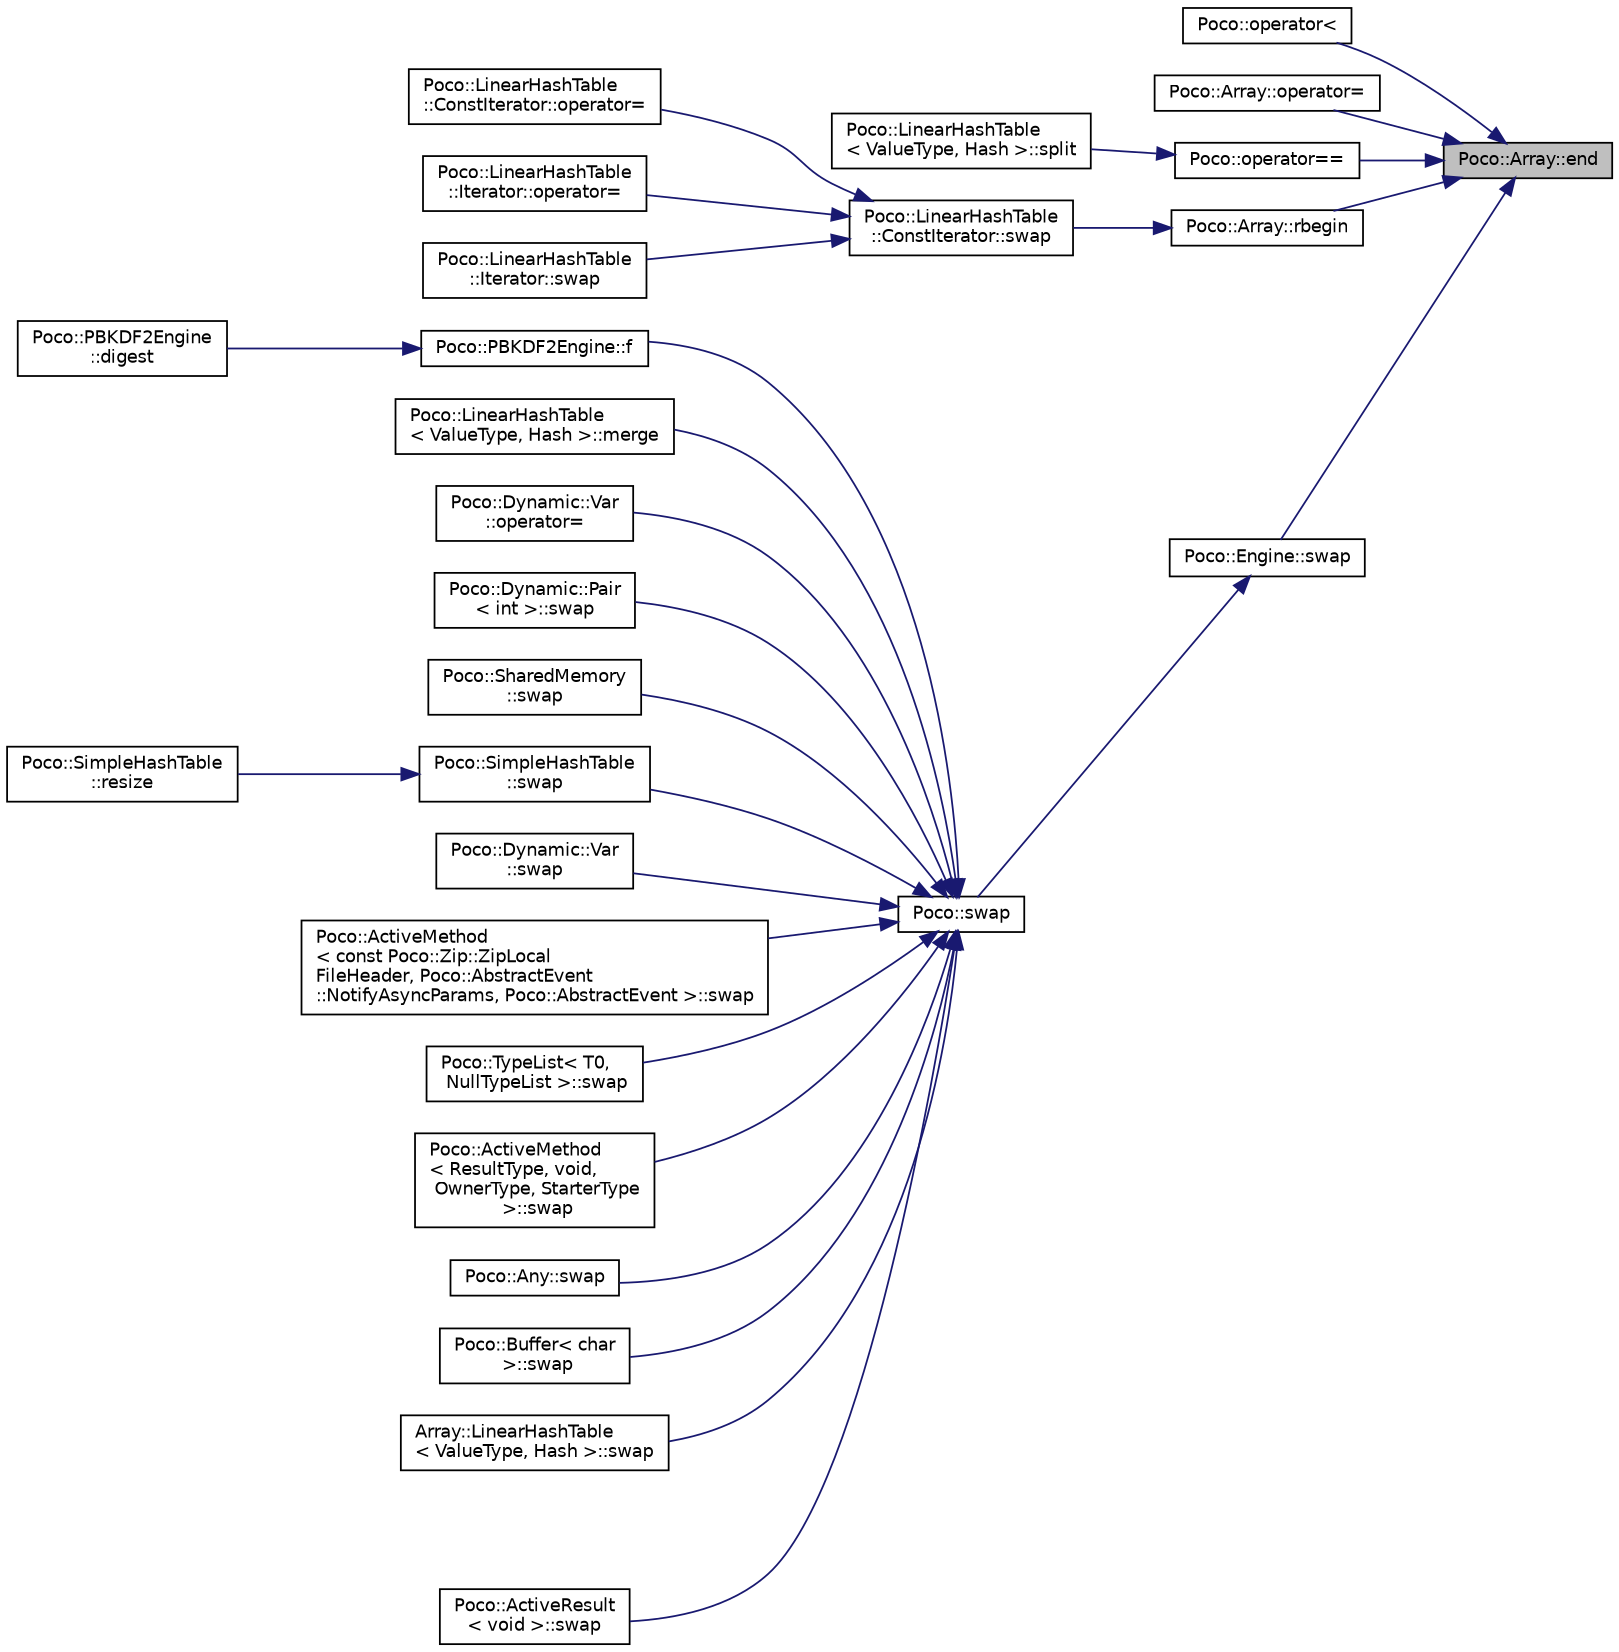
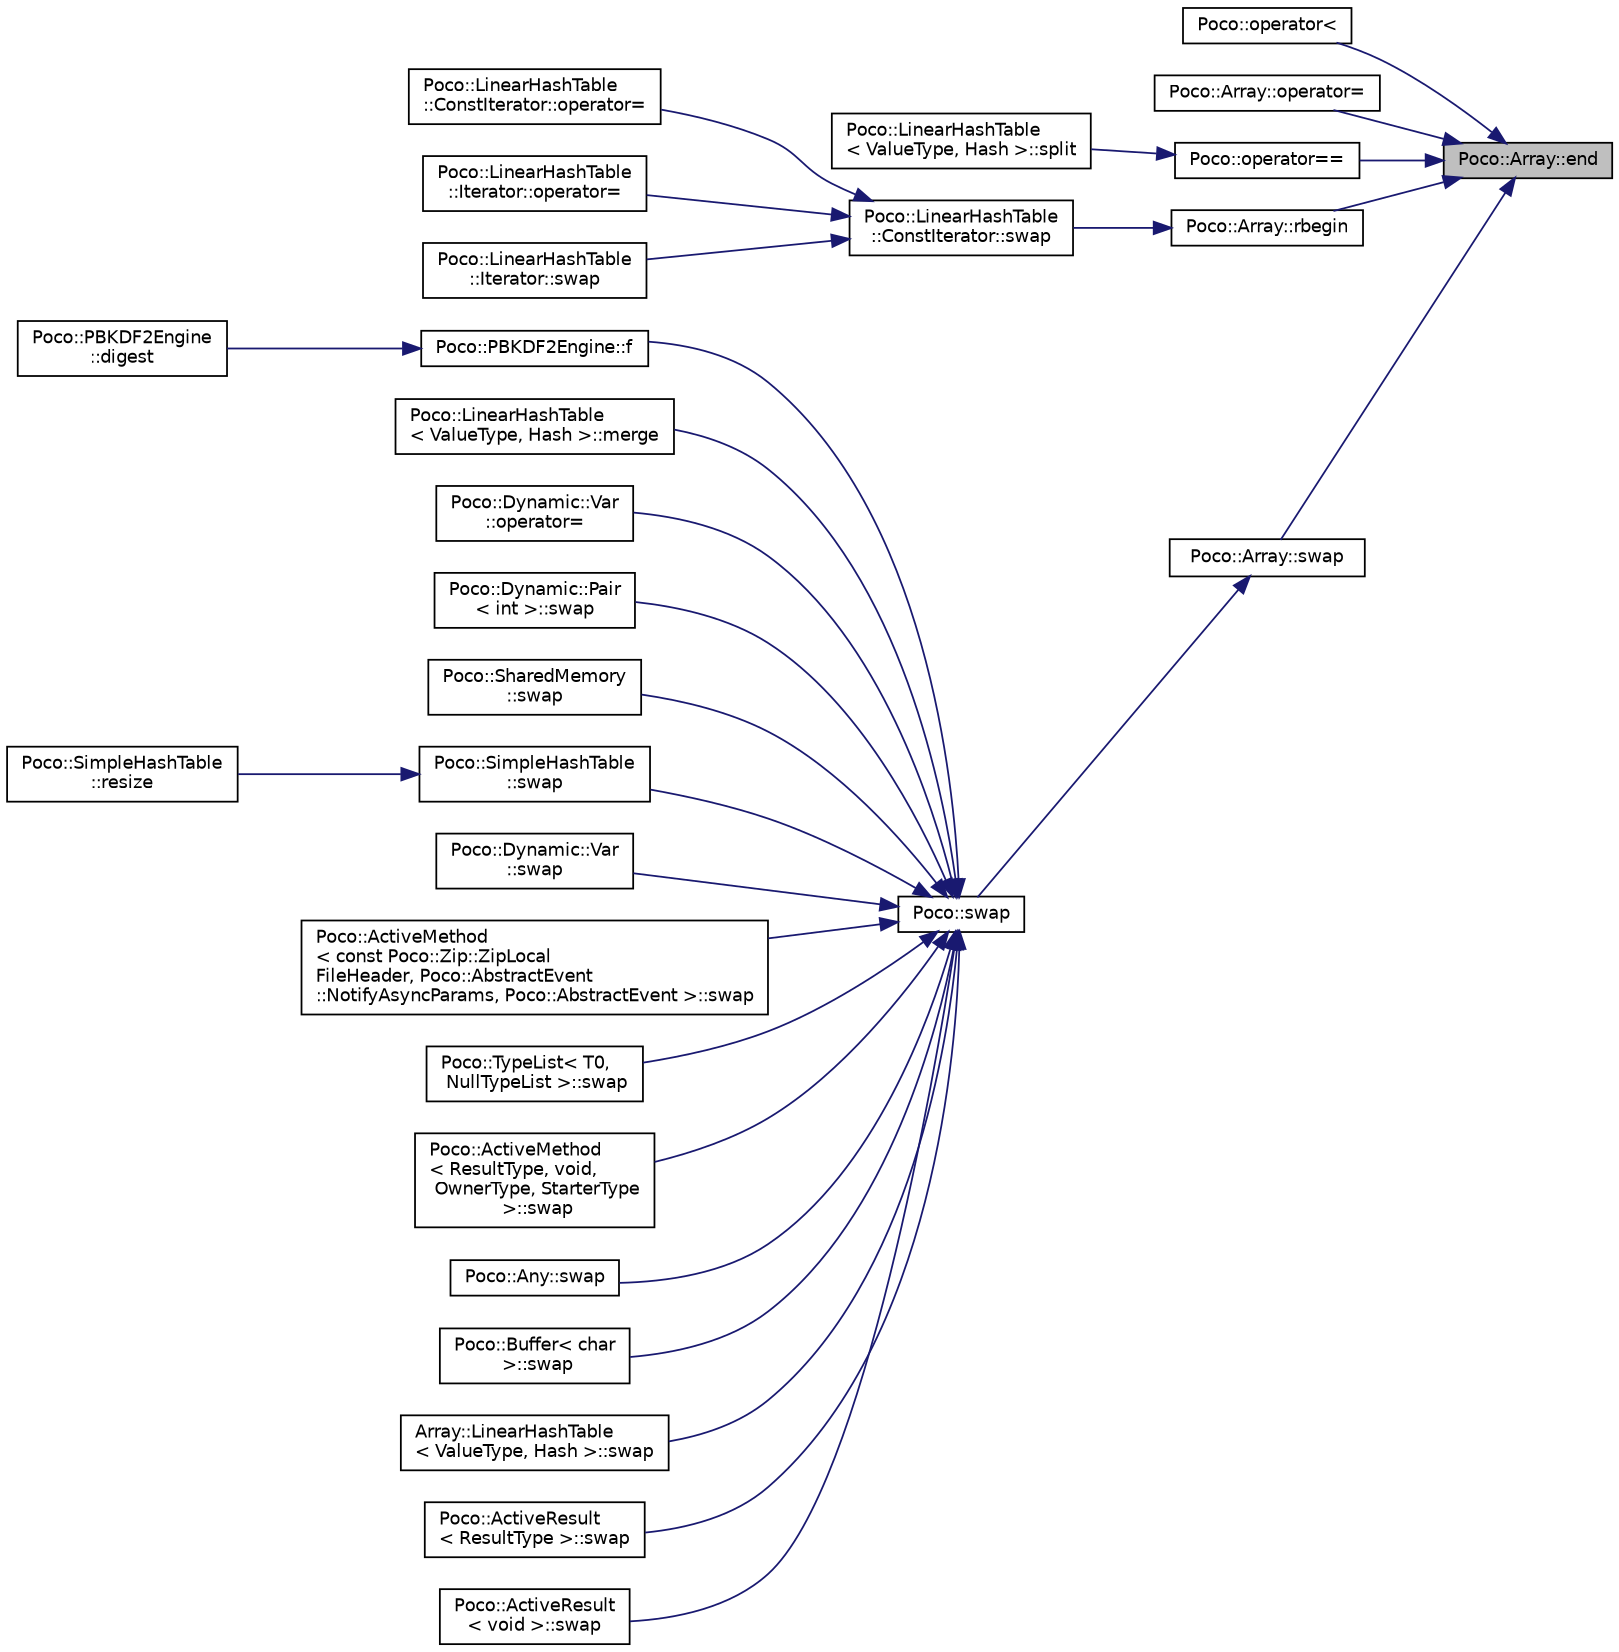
  digraph {
    rankdir=RL
    node [color=black fillcolor=white fontname=Helvetica fontsize=10 shape=record style=filled]
    edge [color=midnightblue dir=back fontname=Helvetica fontsize=10 labelfontname=Helvetica labelfontsize=10 style=solid]
    n1 [fillcolor=grey75 fontcolor=black height=0.2 label="Poco::Array::end" width=0.4]
    n2 [height=0.2 label="Poco::operator\<" width=0.4]
    n3 [height=0.2 label="Poco::Array::operator=" width=0.4]
    n4 [height=0.2 label="Poco::operator==" width=0.4]
    n5 [height=0.2 label="Poco::Array::rbegin" width=0.4]
-   n6 [height=0.2 label="Poco::Engine::swap" width=0.4]
+   n6 [height=0.2 label="Poco::Array::swap" width=0.4]
    n7 [height=0.2 label="Poco::LinearHashTable\l\< ValueType, Hash \>::split" width=0.4]
    n8 [height=0.2 label="Poco::LinearHashTable\l::ConstIterator::swap" width=0.4]
    n9 [height=0.2 label="Poco::swap" width=0.4]
    n10 [height=0.2 label="Poco::PBKDF2Engine::f" width=0.4]
    n11 [height=0.2 label="Poco::LinearHashTable\l\< ValueType, Hash \>::merge" width=0.4]
    n12 [height=0.2 label="Poco::Dynamic::Var\l::operator=" width=0.4]
    n13 [height=0.2 label="Poco::Dynamic::Pair\l\< int \>::swap" width=0.4]
    n14 [height=0.2 label="Poco::SharedMemory\l::swap" width=0.4]
    n15 [height=0.2 label="Poco::SimpleHashTable\l::swap" width=0.4]
    n16 [height=0.2 label="Poco::Dynamic::Var\l::swap" width=0.4]
    n17 [height=0.2 label="Poco::ActiveMethod\l\< const Poco::Zip::ZipLocal\lFileHeader, Poco::AbstractEvent\l::NotifyAsyncParams, Poco::AbstractEvent \>::swap" width=0.4]
    n18 [height=0.2 label="Poco::TypeList\< T0,\l NullTypeList \>::swap" width=0.4]
    n19 [height=0.2 label="Poco::ActiveMethod\l\< ResultType, void,\l OwnerType, StarterType\l \>::swap" width=0.4]
    n20 [height=0.2 label="Poco::Any::swap" width=0.4]
    n21 [height=0.2 label="Poco::Buffer\< char\l \>::swap" width=0.4]
    n22 [height=0.2 label="Array::LinearHashTable\l\< ValueType, Hash \>::swap" width=0.4]
+   n23 [height=0.2 label="Poco::ActiveResult\l\< ResultType \>::swap" width=0.4]
    n24 [height=0.2 label="Poco::ActiveResult\l\< void \>::swap" width=0.4]
    n25 [height=0.2 label="Poco::PBKDF2Engine\l::digest" width=0.4]
    n26 [height=0.2 label="Poco::SimpleHashTable\l::resize" width=0.4]
    n27 [height=0.2 label="Poco::LinearHashTable\l::ConstIterator::operator=" width=0.4]
    n28 [height=0.2 label="Poco::LinearHashTable\l::Iterator::operator=" width=0.4]
    n29 [height=0.2 label="Poco::LinearHashTable\l::Iterator::swap" width=0.4]
    n1 -> n2
    n1 -> n3
    n1 -> n4
    n1 -> n5
    n1 -> n6
    n4 -> n7
    n5 -> n8
    n6 -> n9
    n8 -> n27
    n8 -> n28
    n8 -> n29
    n9 -> n10
    n9 -> n11
    n9 -> n12
    n9 -> n13
    n9 -> n14
    n9 -> n15
    n9 -> n16
    n9 -> n17
    n9 -> n18
    n9 -> n19
    n9 -> n20
    n9 -> n21
    n9 -> n22
+   n9 -> n23
    n9 -> n24
    n10 -> n25
    n15 -> n26
  }
